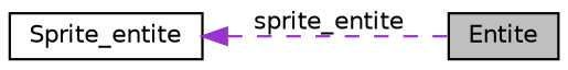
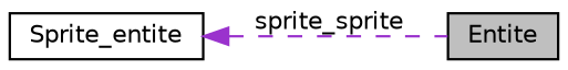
  digraph {
    rankdir=LR
    node [color=black fontname=Helvetica fontsize=10 shape=record style=filled]
    n1 [fillcolor=grey75 fontcolor=black height=0.2 label=Entite width=0.4]
    n2 [fillcolor=white height=0.2 label=Sprite_entite width=0.4]
-   n2 -> n1 [color=darkorchid3 dir=back fontname=Helvetica fontsize=10 label=" sprite_entite" labelfontname=Helvetica labelfontsize=10 style=dashed]
+   n2 -> n1 [color=darkorchid3 dir=back fontname=Helvetica fontsize=10 label=" sprite_sprite" labelfontname=Helvetica labelfontsize=10 style=dashed]
  }
